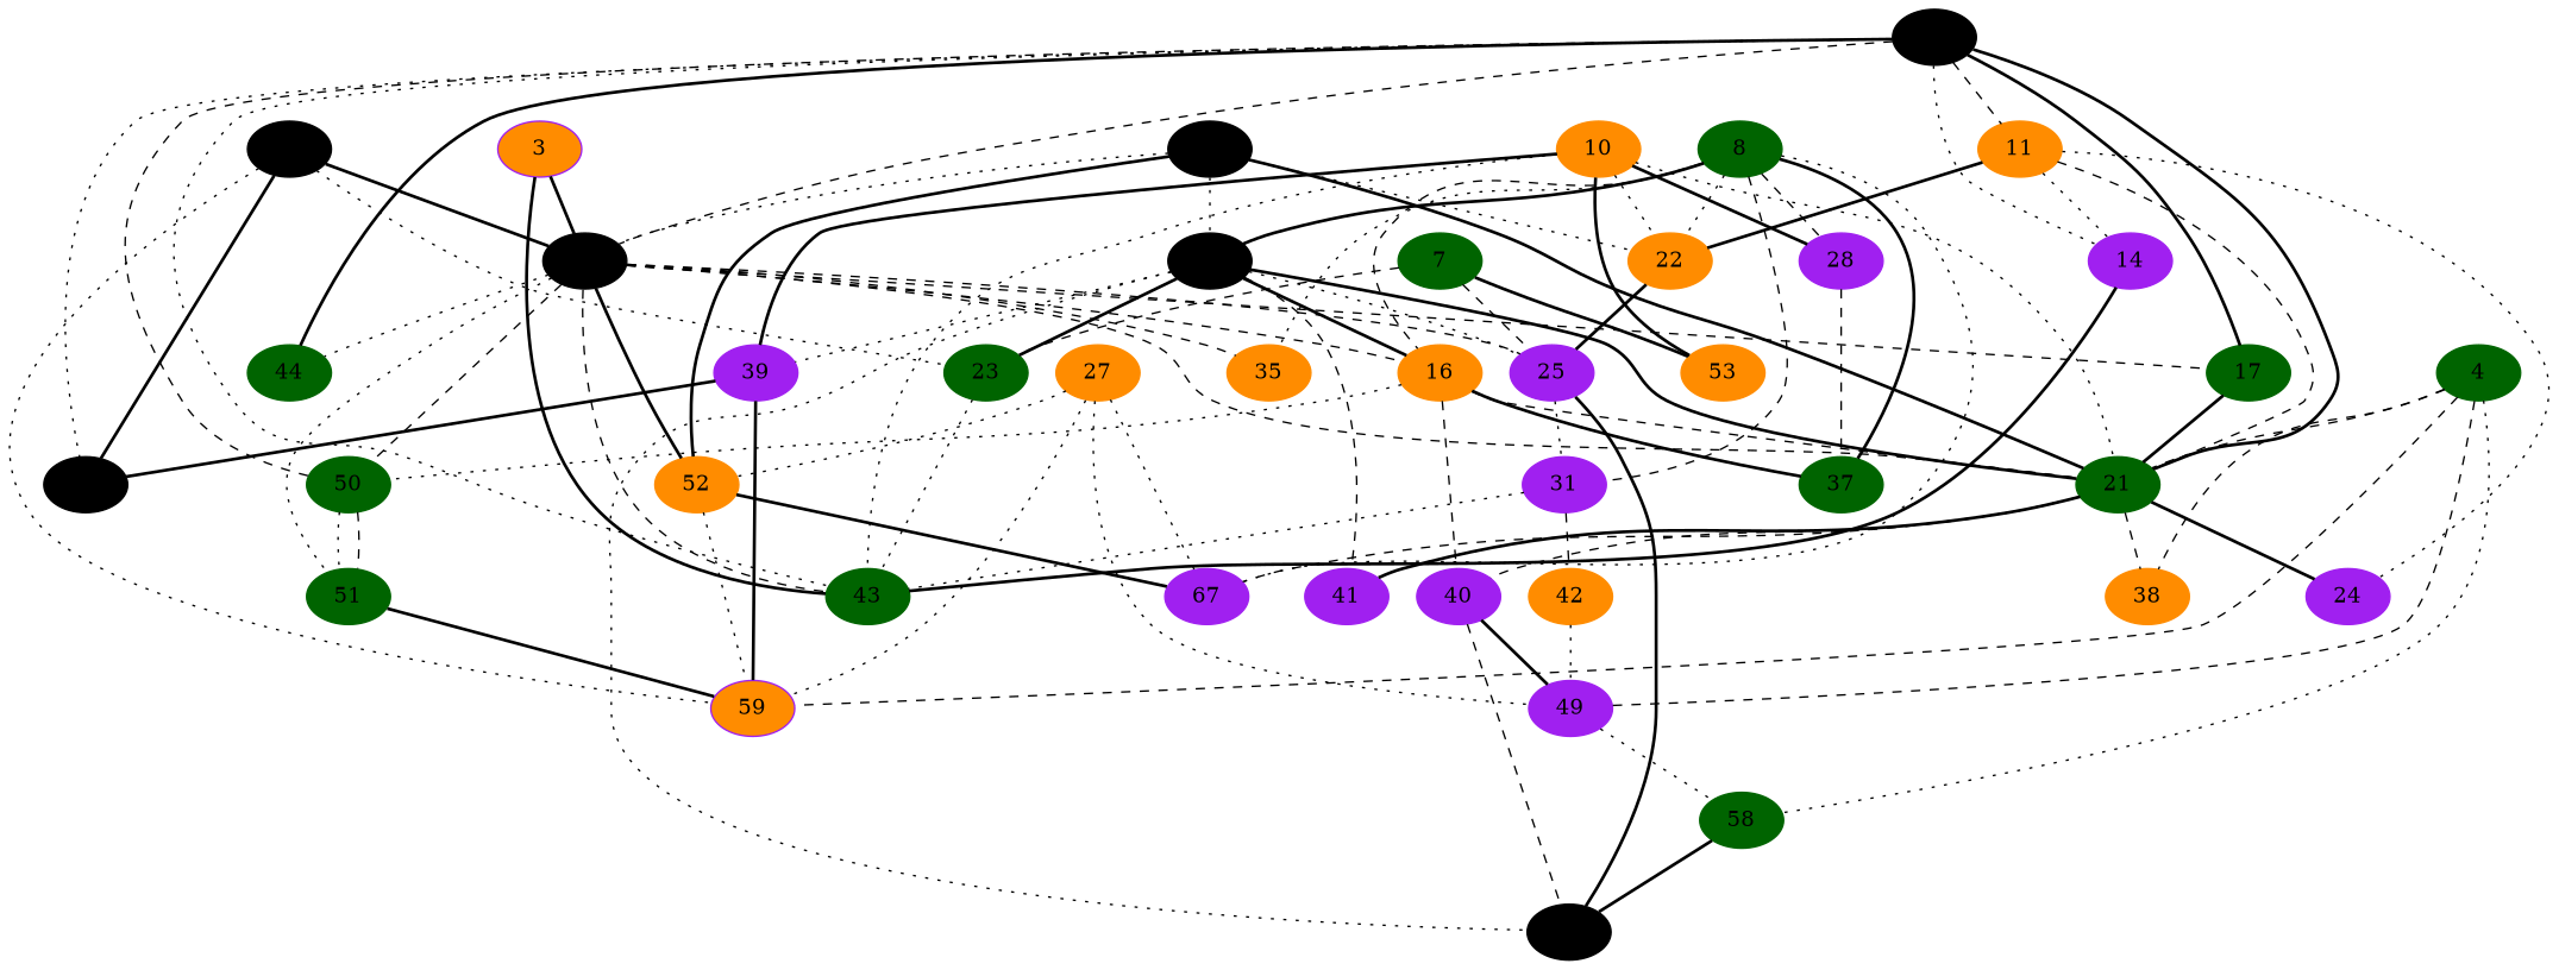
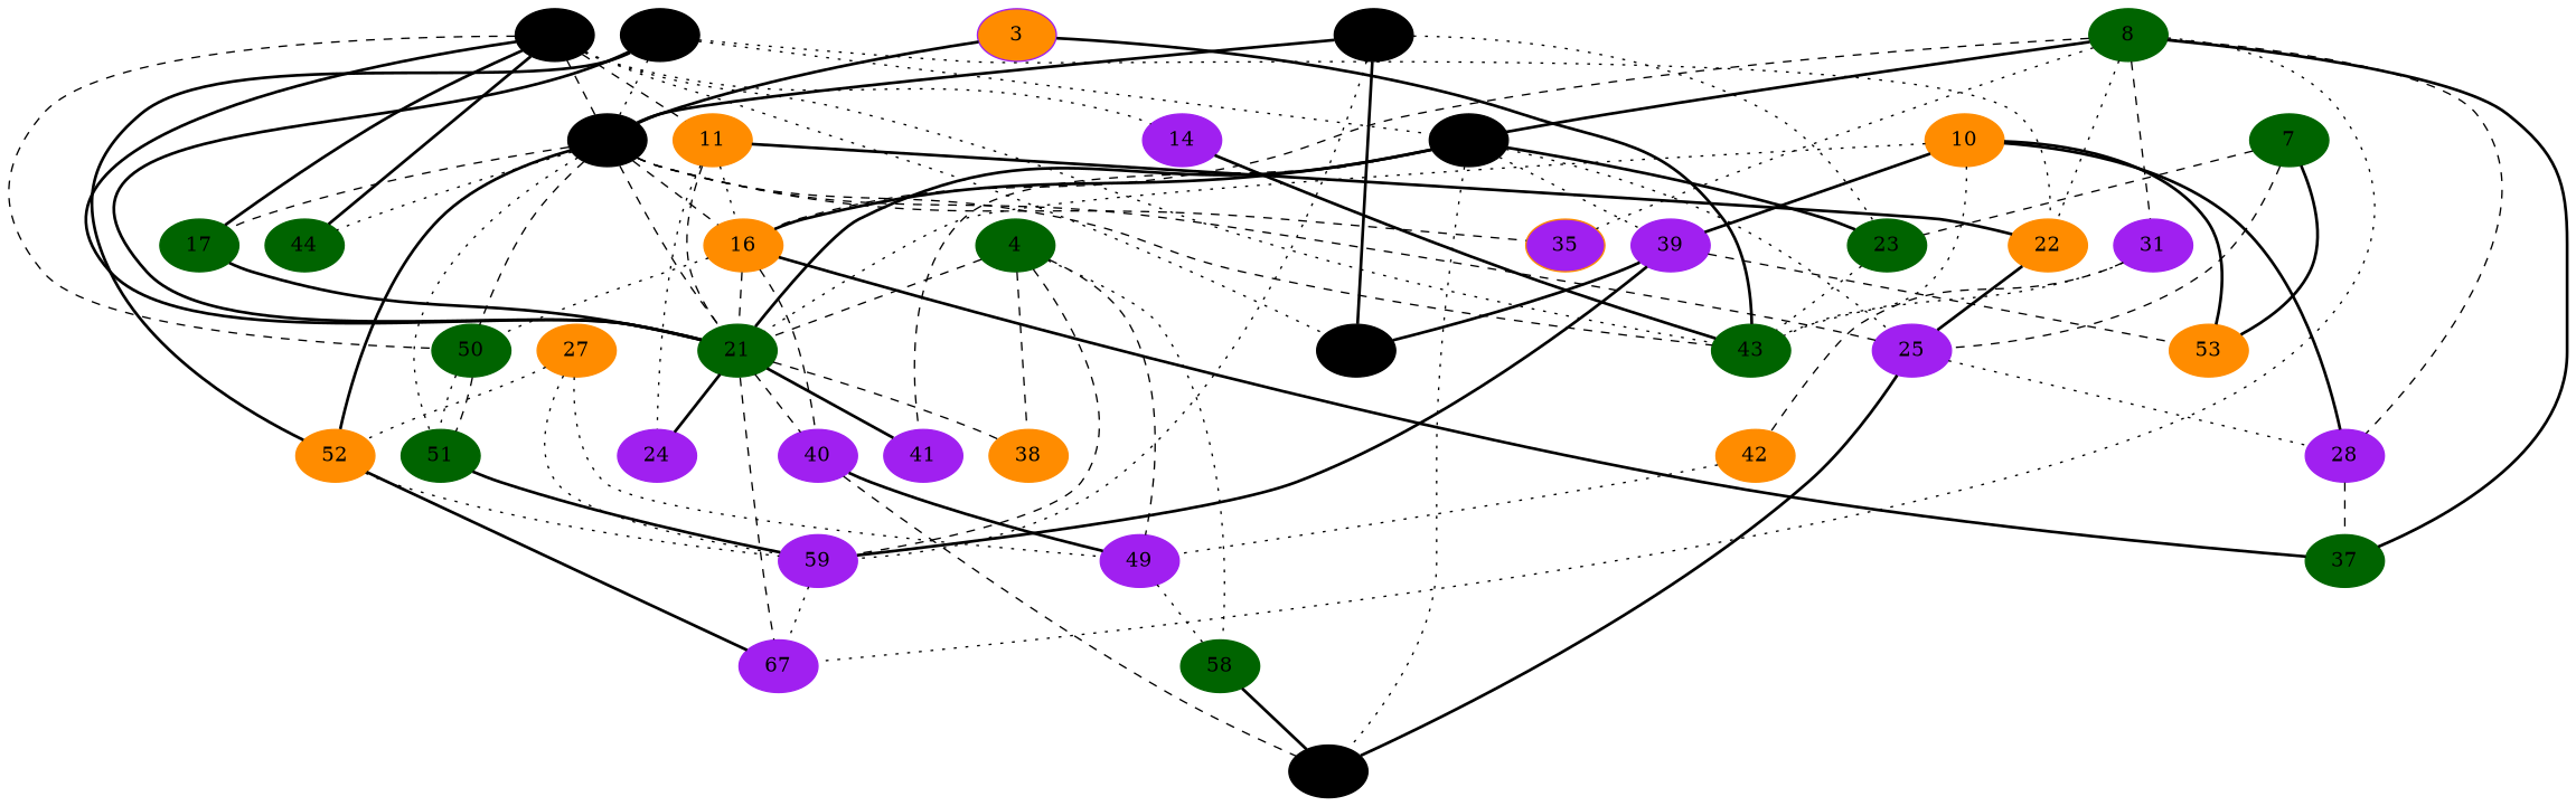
  graph {
    node [color=darkgreen style=filled]
    edge [style=dotted]
    1 [color=black super="+45"]
    6 [color=black super="+34+12"]
    23
    54 [color=black]
-   59 [color=purple super="+61" fillcolor=darkorange]
+   59 [color=purple super="+61"]
    17
    21 [super="+65+33+30"]
    43 [super="+47"]
    44
    50
    52 [color=darkorange]
    16 [color=darkorange super="+19"]
    25 [color=purple]
-   35 [color=darkorange]
+   35 [color=darkorange fillcolor=purple]
    51
    2 [color=black super="+63+60"]
    11 [color=darkorange super="+13"]
    14 [color=purple]
    22 [color=darkorange super="+64"]
    24 [color=purple]
    38 [color=darkorange]
    67 [color=purple]
    41 [color=purple]
    40 [color=purple]
    3 [color=purple fillcolor=darkorange]
    4 [super="+9"]
    49 [color=purple]
    58
    66 [color=black]
    5 [color=black]
    15 [color=black super="+18+26"]
    39 [color=purple super="+46"]
    37
    28 [color=purple super="+48"]
    7
    53 [color=darkorange super="+57"]
    8 [super="+29"]
    31 [color=purple]
    42 [color=darkorange]
    10 [color=darkorange super="+62+20"]
    27 [color=darkorange]
    1 -- 6 [style=bold]
    1 -- 23
    1 -- 54 [style=bold weight=2]
    1 -- 59
    6 -- 17 [style=dashed]
    6 -- 21 [style=dashed]
    6 -- 43 [style=dashed]
    6 -- 44
    6 -- 50 [style=dashed]
    6 -- 52 [style=bold]
    6 -- 16 [style=dashed]
    6 -- 25 [style=dashed]
    6 -- 35 [style=dashed]
    6 -- 51
    23 -- 43
    17 -- 21 [style=bold]
    21 -- 24 [style=bold]
    21 -- 38 [style=dashed]
    21 -- 67 [style=dashed]
    21 -- 41 [style=bold]
    21 -- 40 [style=dashed]
    50 -- 51
    50 -- 51 [style=dashed]
    52 -- 59
    52 -- 67 [style=bold]
    16 -- 21 [style=dashed]
    16 -- 50
    16 -- 40 [style=dashed]
    16 -- 37 [style=bold]
    25 -- 66 [style=bold]
-   25 -- 31
+   25 -- 28
    51 -- 59 [style=bold]
    2 -- 6 [style=dashed]
    2 -- 54
    2 -- 17 [style=bold]
    2 -- 21 [style=bold weight=2]
    2 -- 43
    2 -- 44 [style=bold]
    2 -- 50 [style=dashed]
    2 -- 11 [style=dashed weight=2]
    2 -- 14
    11 -- 21 [style=dashed]
-   11 -- 14
+   11 -- 16
    11 -- 22 [style=bold weight=2]
    11 -- 24
    14 -- 43 [style=bold]
    22 -- 25 [style=bold]
    40 -- 49 [style=bold]
    40 -- 66 [style=dashed]
    3 -- 6 [style=bold]
    3 -- 43 [style=bold]
    4 -- 59 [style=dashed]
    4 -- 21 [style=dashed weight=2]
    4 -- 38 [style=dashed]
    4 -- 49 [style=dashed]
    4 -- 58
    49 -- 58
    58 -- 66 [style=bold]
    5 -- 6
    5 -- 21 [style=bold]
    5 -- 52 [style=bold]
    5 -- 22
    5 -- 15
    15 -- 23 [style=bold]
    15 -- 21 [style=bold]
    15 -- 16 [style=bold]
    15 -- 25 [weight=2]
    15 -- 41 [style=dashed]
    15 -- 66
    15 -- 39
    39 -- 54 [style=bold]
    39 -- 59 [style=bold]
+   39 -- 53 [style=dashed]
    28 -- 37 [style=dashed]
    7 -- 23 [style=dashed]
    7 -- 25 [style=dashed]
    7 -- 53 [style=bold]
    8 -- 16 [style=dashed]
    8 -- 35
    8 -- 22
    8 -- 67
    8 -- 15 [style=bold]
    8 -- 37 [style=bold]
    8 -- 28 [style=dashed]
    8 -- 31 [style=dashed]
    31 -- 43
    31 -- 42 [style=dashed]
    42 -- 49
    10 -- 21
    10 -- 43 [weight=2]
-   10 -- 22 [weight=2]
    10 -- 39 [style=bold]
    10 -- 28 [style=bold]
    10 -- 53 [style=bold]
    27 -- 59
    27 -- 52
-   27 -- 67
+   59 -- 67
    27 -- 49
  }
